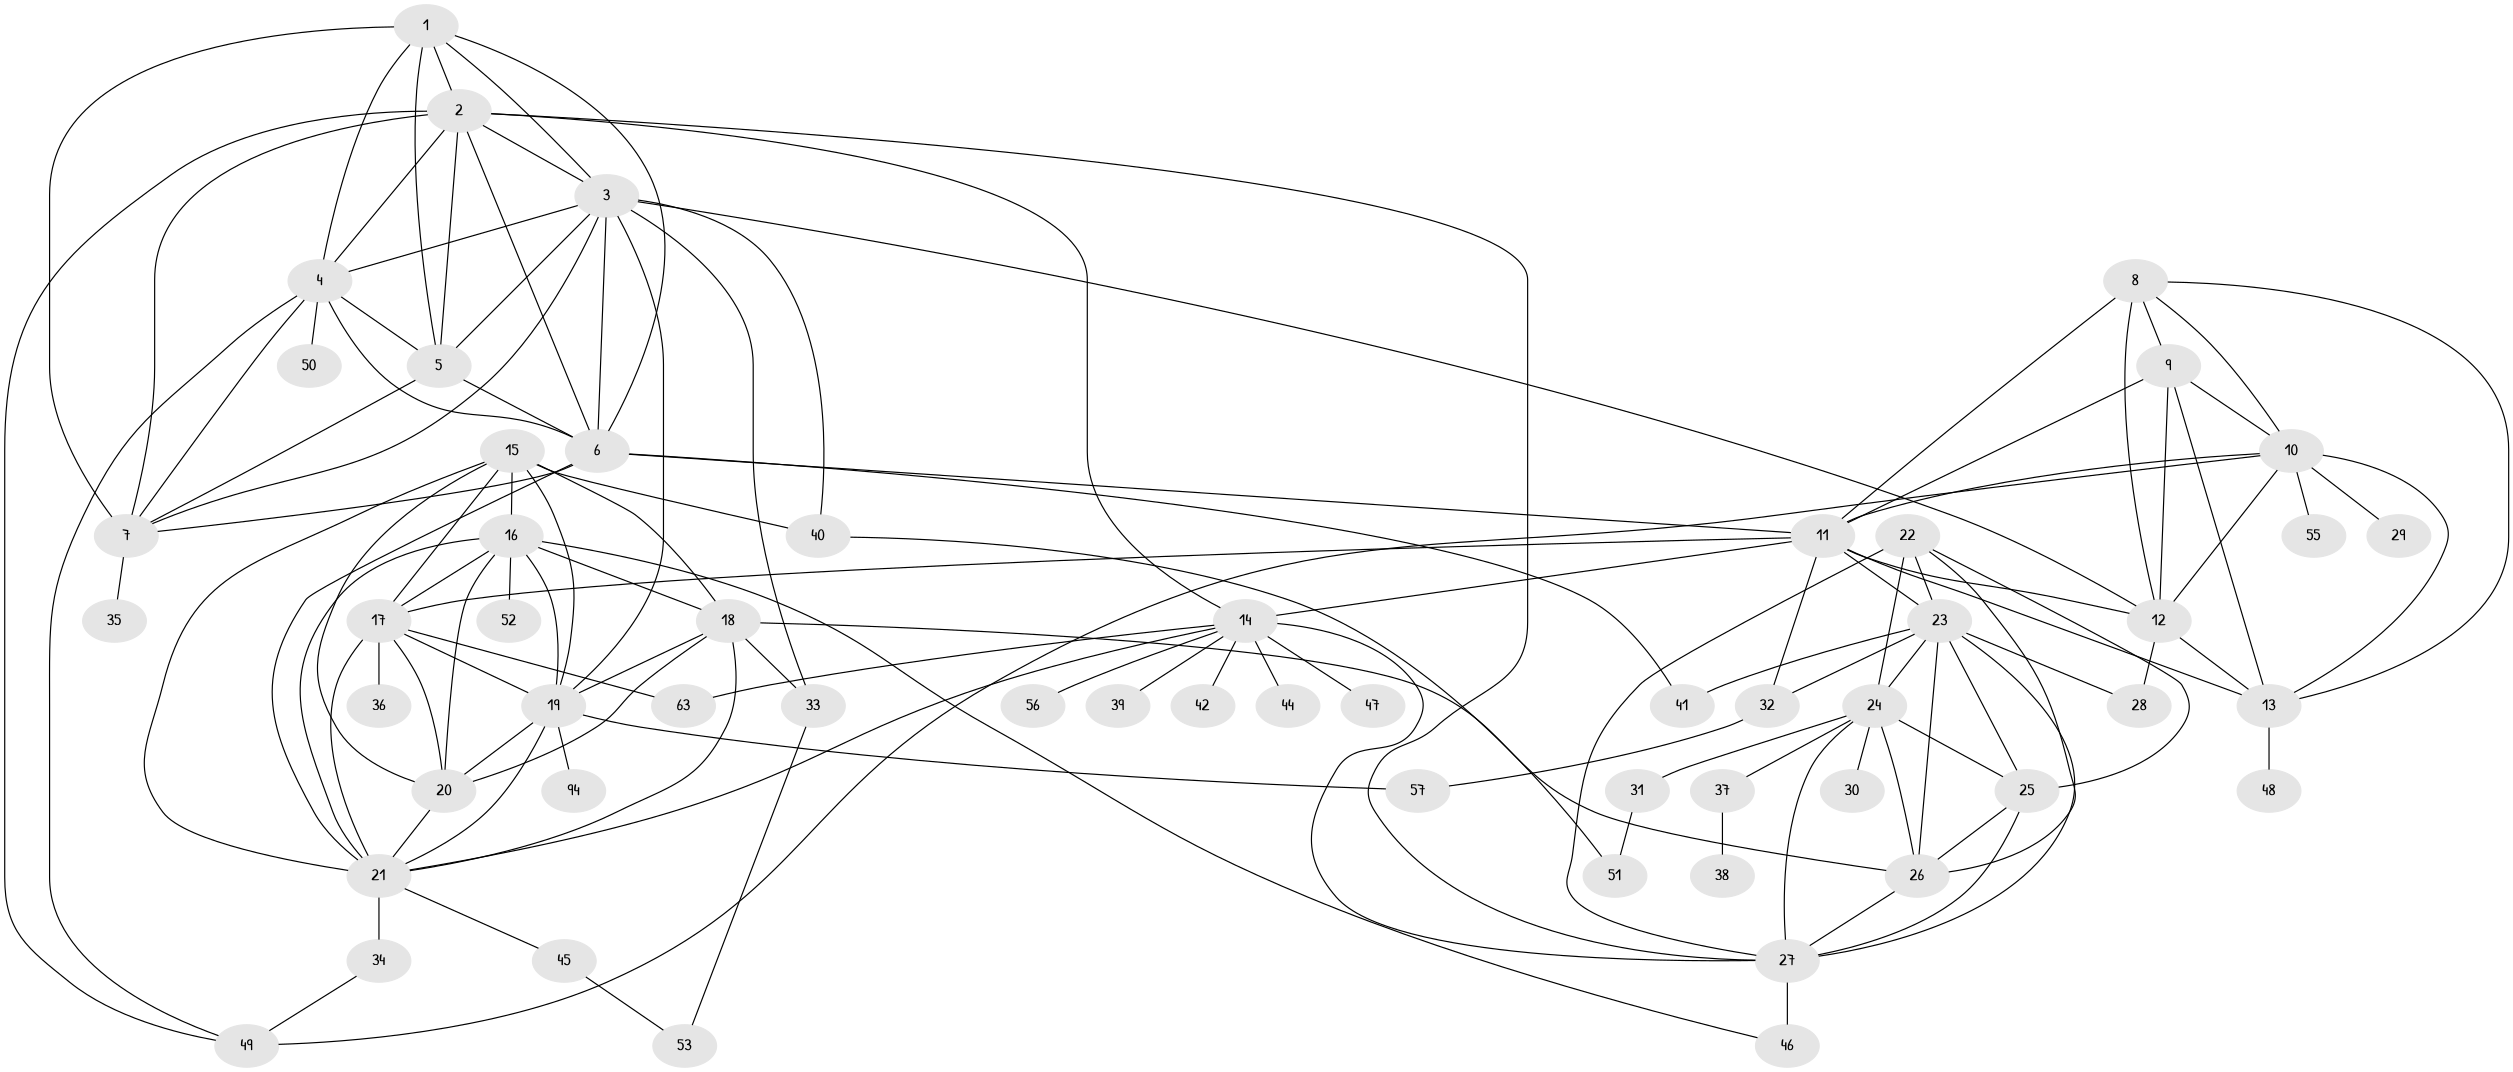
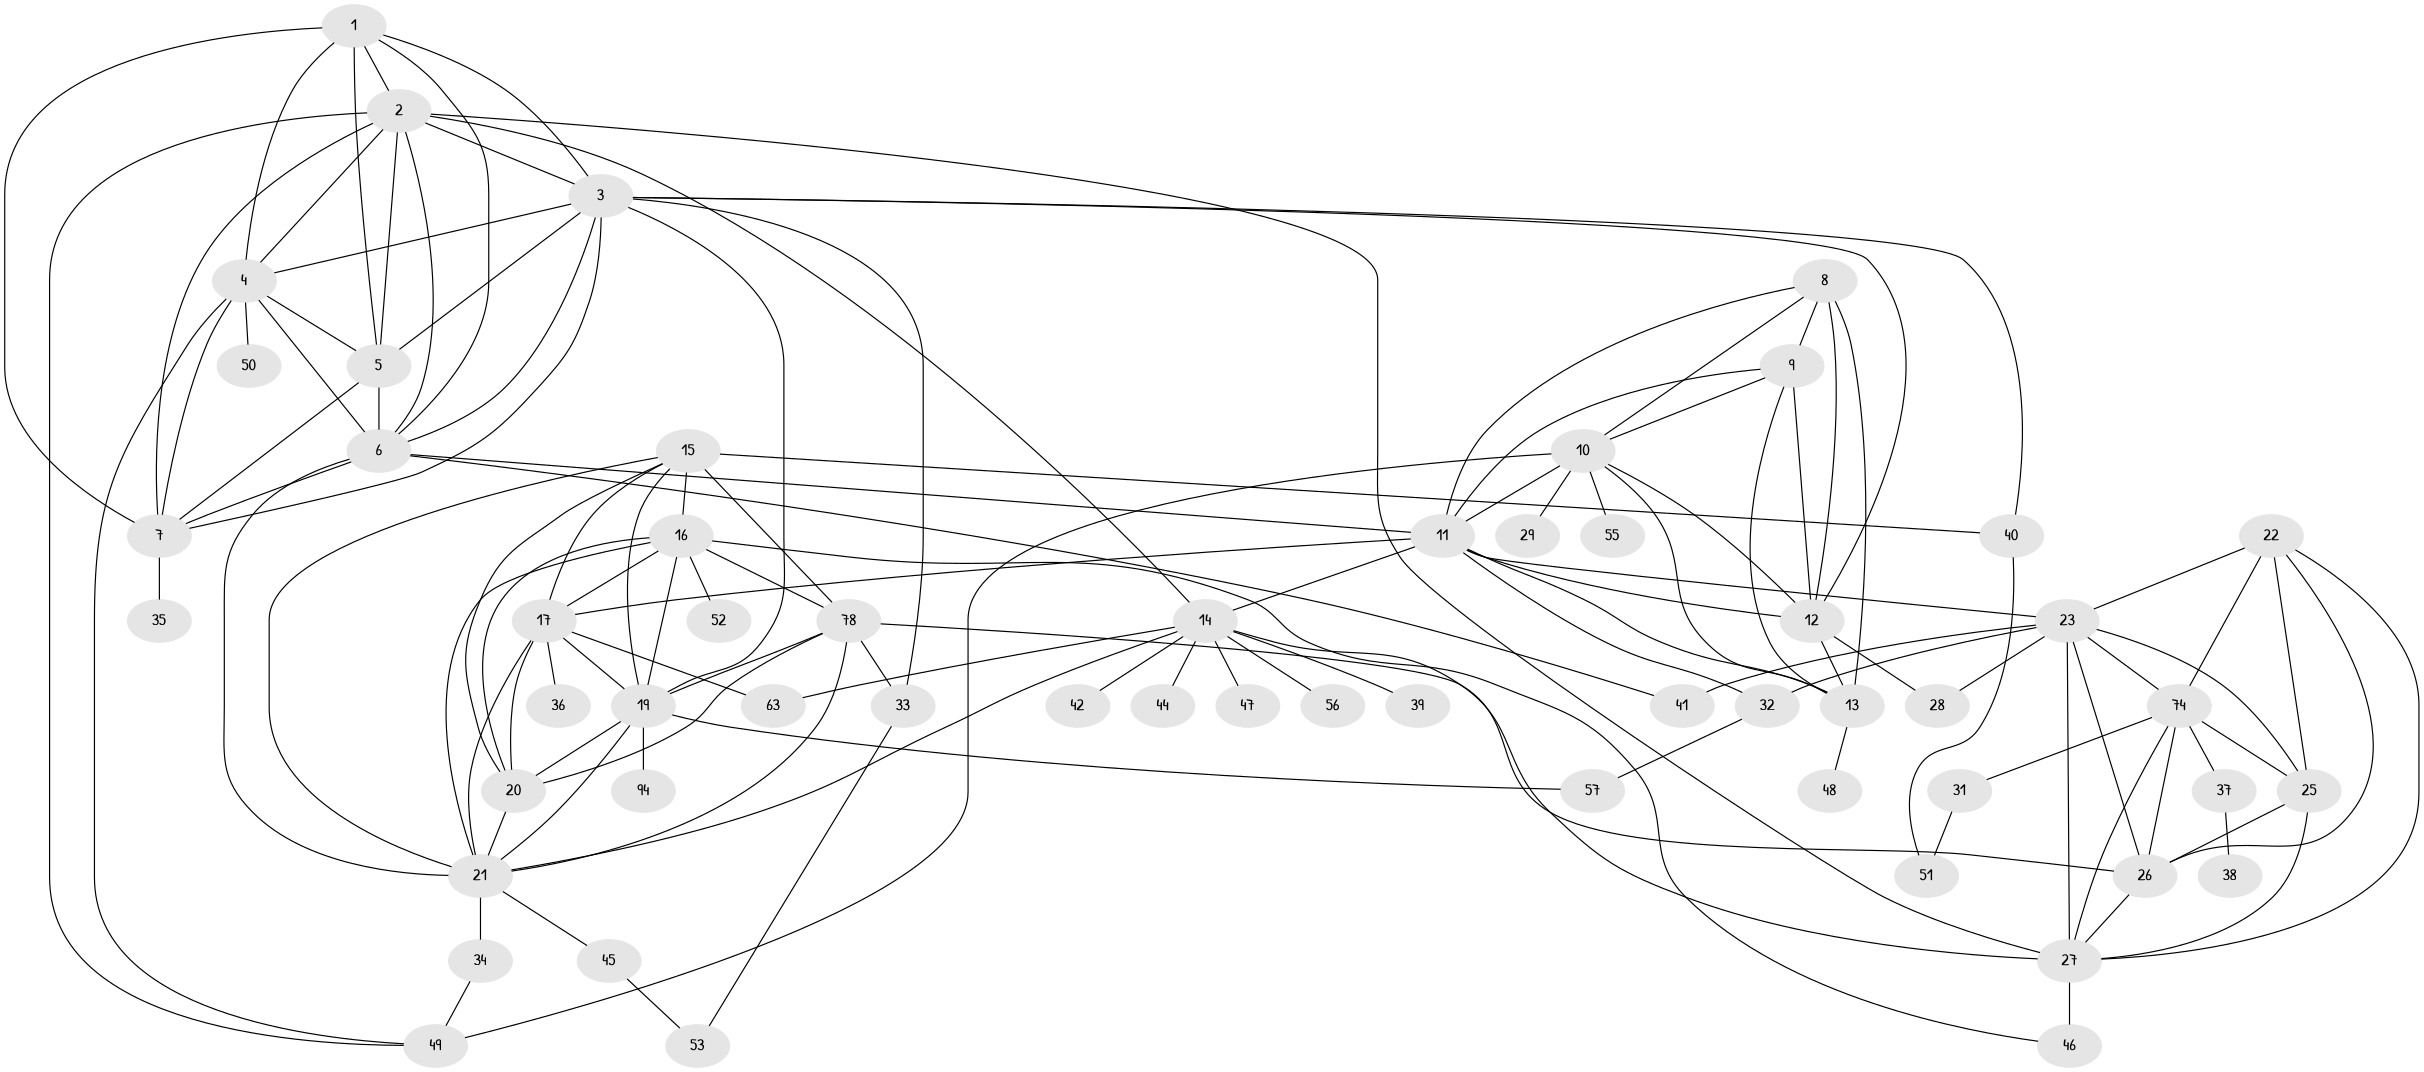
  graph {
    fontname="Patrick Hand"
    node [color=gray90 fontname="Patrick Hand" style=filled]
    edge [fontname="Patrick Hand" weight=1.0]
    1
    2
    3
    4
    5
    6
    7
    14
    27
    49
    12
    19
    33
    40
    50
    11
    21
    41
    35
    39
    42
    n22 [label=63]
    44
    47
    56
    46
    13
    28
    20
    n30 [label=94]
    57
    53
    51
    17
    23
    32
    34
    45
    8
    9
    10
    29
    55
    48
    36
    26
-   24
+   24 [label=74]
    25
    15
    16
-   18
+   18 [label=78]
    52
    22
-   30
    31
    37
    38
    1 -- 2
    1 -- 3
    1 -- 4
    1 -- 5
    1 -- 6
    1 -- 7
    2 -- 3
    2 -- 4
    2 -- 5
    2 -- 6
    2 -- 7
    2 -- 14
    2 -- 27
    2 -- 49
    3 -- 4
    3 -- 5
    3 -- 6
    3 -- 7
    3 -- 12
    3 -- 19
    3 -- 33
    3 -- 40
    4 -- 5
    4 -- 6
    4 -- 7
    4 -- 49
    4 -- 50
    5 -- 6 [weight=4.0]
    5 -- 7
    6 -- 7
    6 -- 11
    6 -- 21
    6 -- 41
    7 -- 35
    14 -- 27
    14 -- 21
    14 -- 39 [weight=2.0]
    14 -- 42
    14 -- n22
    14 -- 44 [weight=3.0]
    14 -- 47 [weight=2.0]
    14 -- 56
    27 -- 46 [weight=2.0]
    12 -- 13 [weight=2.0]
    12 -- 28
    19 -- 21
    19 -- 20
    19 -- n30
    19 -- 57
    33 -- 53
    40 -- 51
    11 -- 14
    11 -- 12 [weight=2.0]
    11 -- 13
    11 -- 17
    11 -- 23
    11 -- 32
    21 -- 34 [weight=2.0]
    21 -- 45
    13 -- 48
    20 -- 21
    17 -- 19
    17 -- 21
    17 -- n22
    17 -- 20
    17 -- 36
    23 -- 27
    23 -- 41
    23 -- 28 [weight=4.0]
    23 -- 32
    23 -- 26
    23 -- 24 [weight=2.0]
    23 -- 25
    32 -- 57
    34 -- 49
    45 -- 53
    8 -- 12 [weight=2.0]
    8 -- 11
    8 -- 13
    8 -- 9
    8 -- 10
    9 -- 12 [weight=4.0]
    9 -- 11
    9 -- 13
    9 -- 10
    10 -- 49
    10 -- 12 [weight=2.0]
    10 -- 11
    10 -- 13
    10 -- 29 [weight=4.0]
    10 -- 55
    26 -- 27
    24 -- 27 [weight=2.0]
    24 -- 26 [weight=2.0]
    24 -- 25 [weight=3.0]
-   24 -- 30
    24 -- 31
    24 -- 37
    25 -- 27
    25 -- 26
    15 -- 19
    15 -- 40 [weight=3.0]
    15 -- 21
    15 -- 20
    15 -- 17
    15 -- 16
    15 -- 18
    16 -- 19
    16 -- 21
    16 -- 46
    16 -- 20
    16 -- 17
    16 -- 18
    16 -- 52
    18 -- 19
    18 -- 33
    18 -- 21
    18 -- 20
    18 -- 26
    22 -- 27
    22 -- 23
    22 -- 26
    22 -- 24 [weight=2.0]
    22 -- 25
    31 -- 51
    37 -- 38
  }
